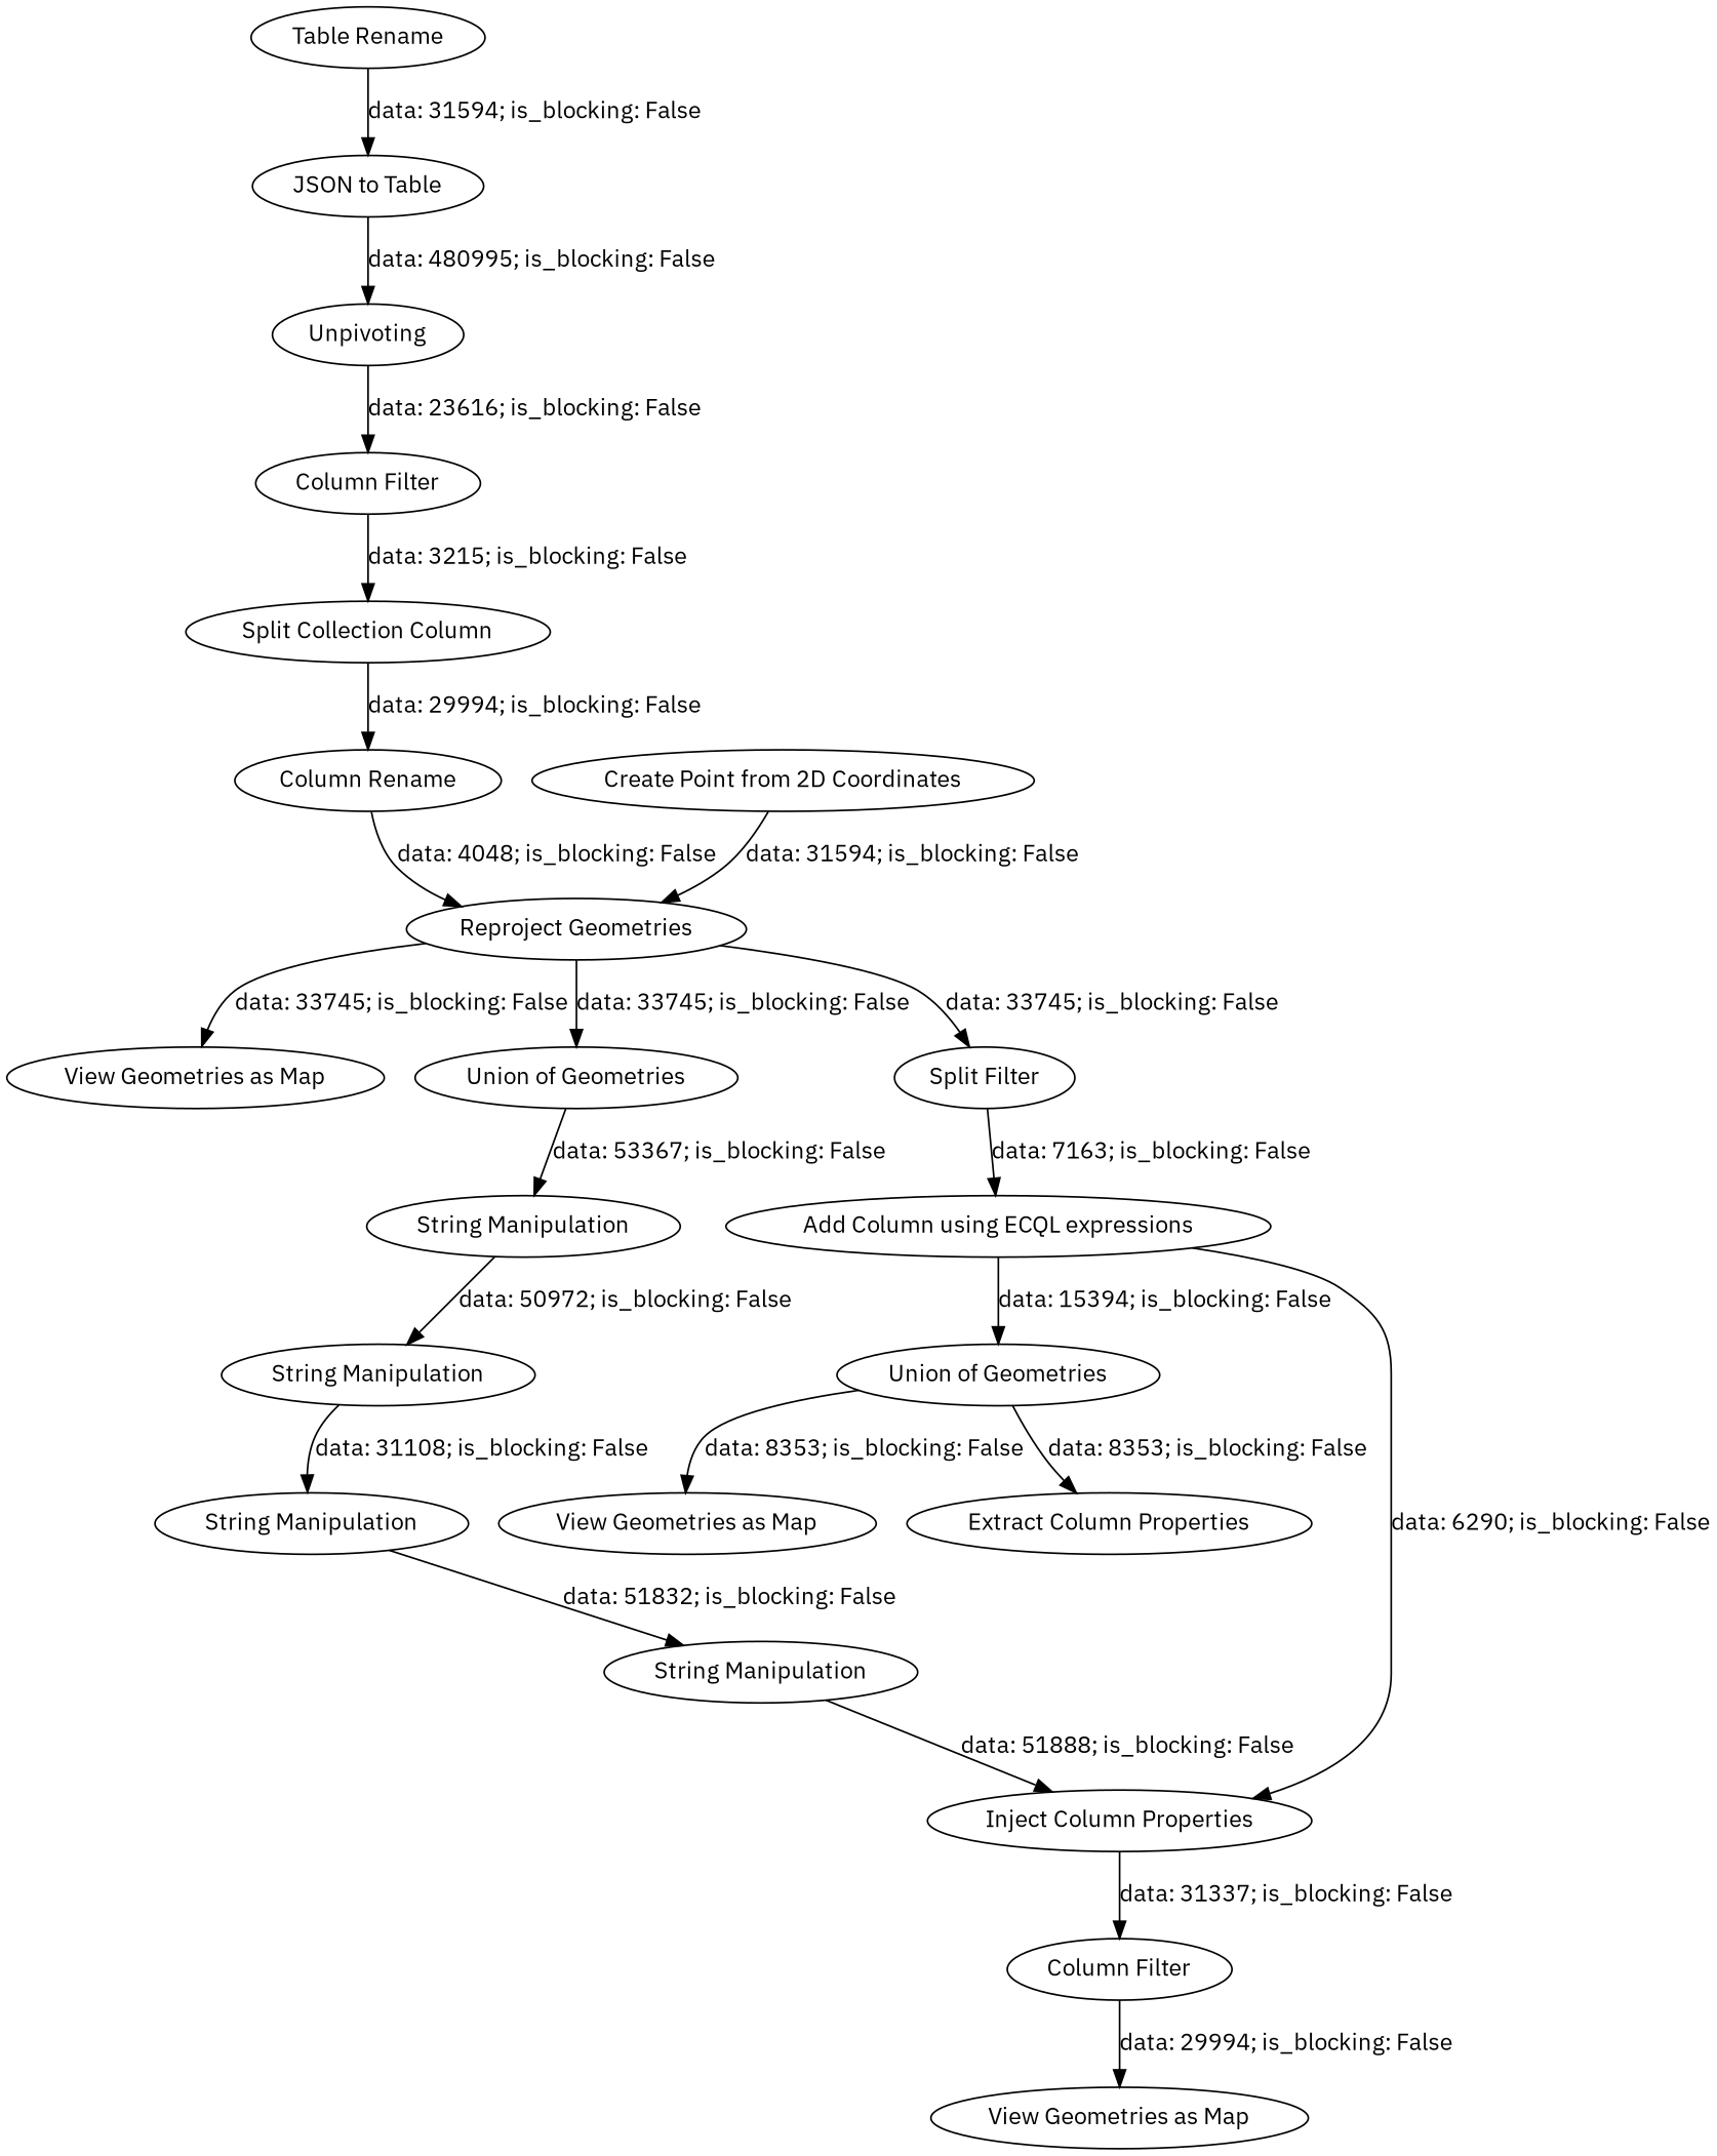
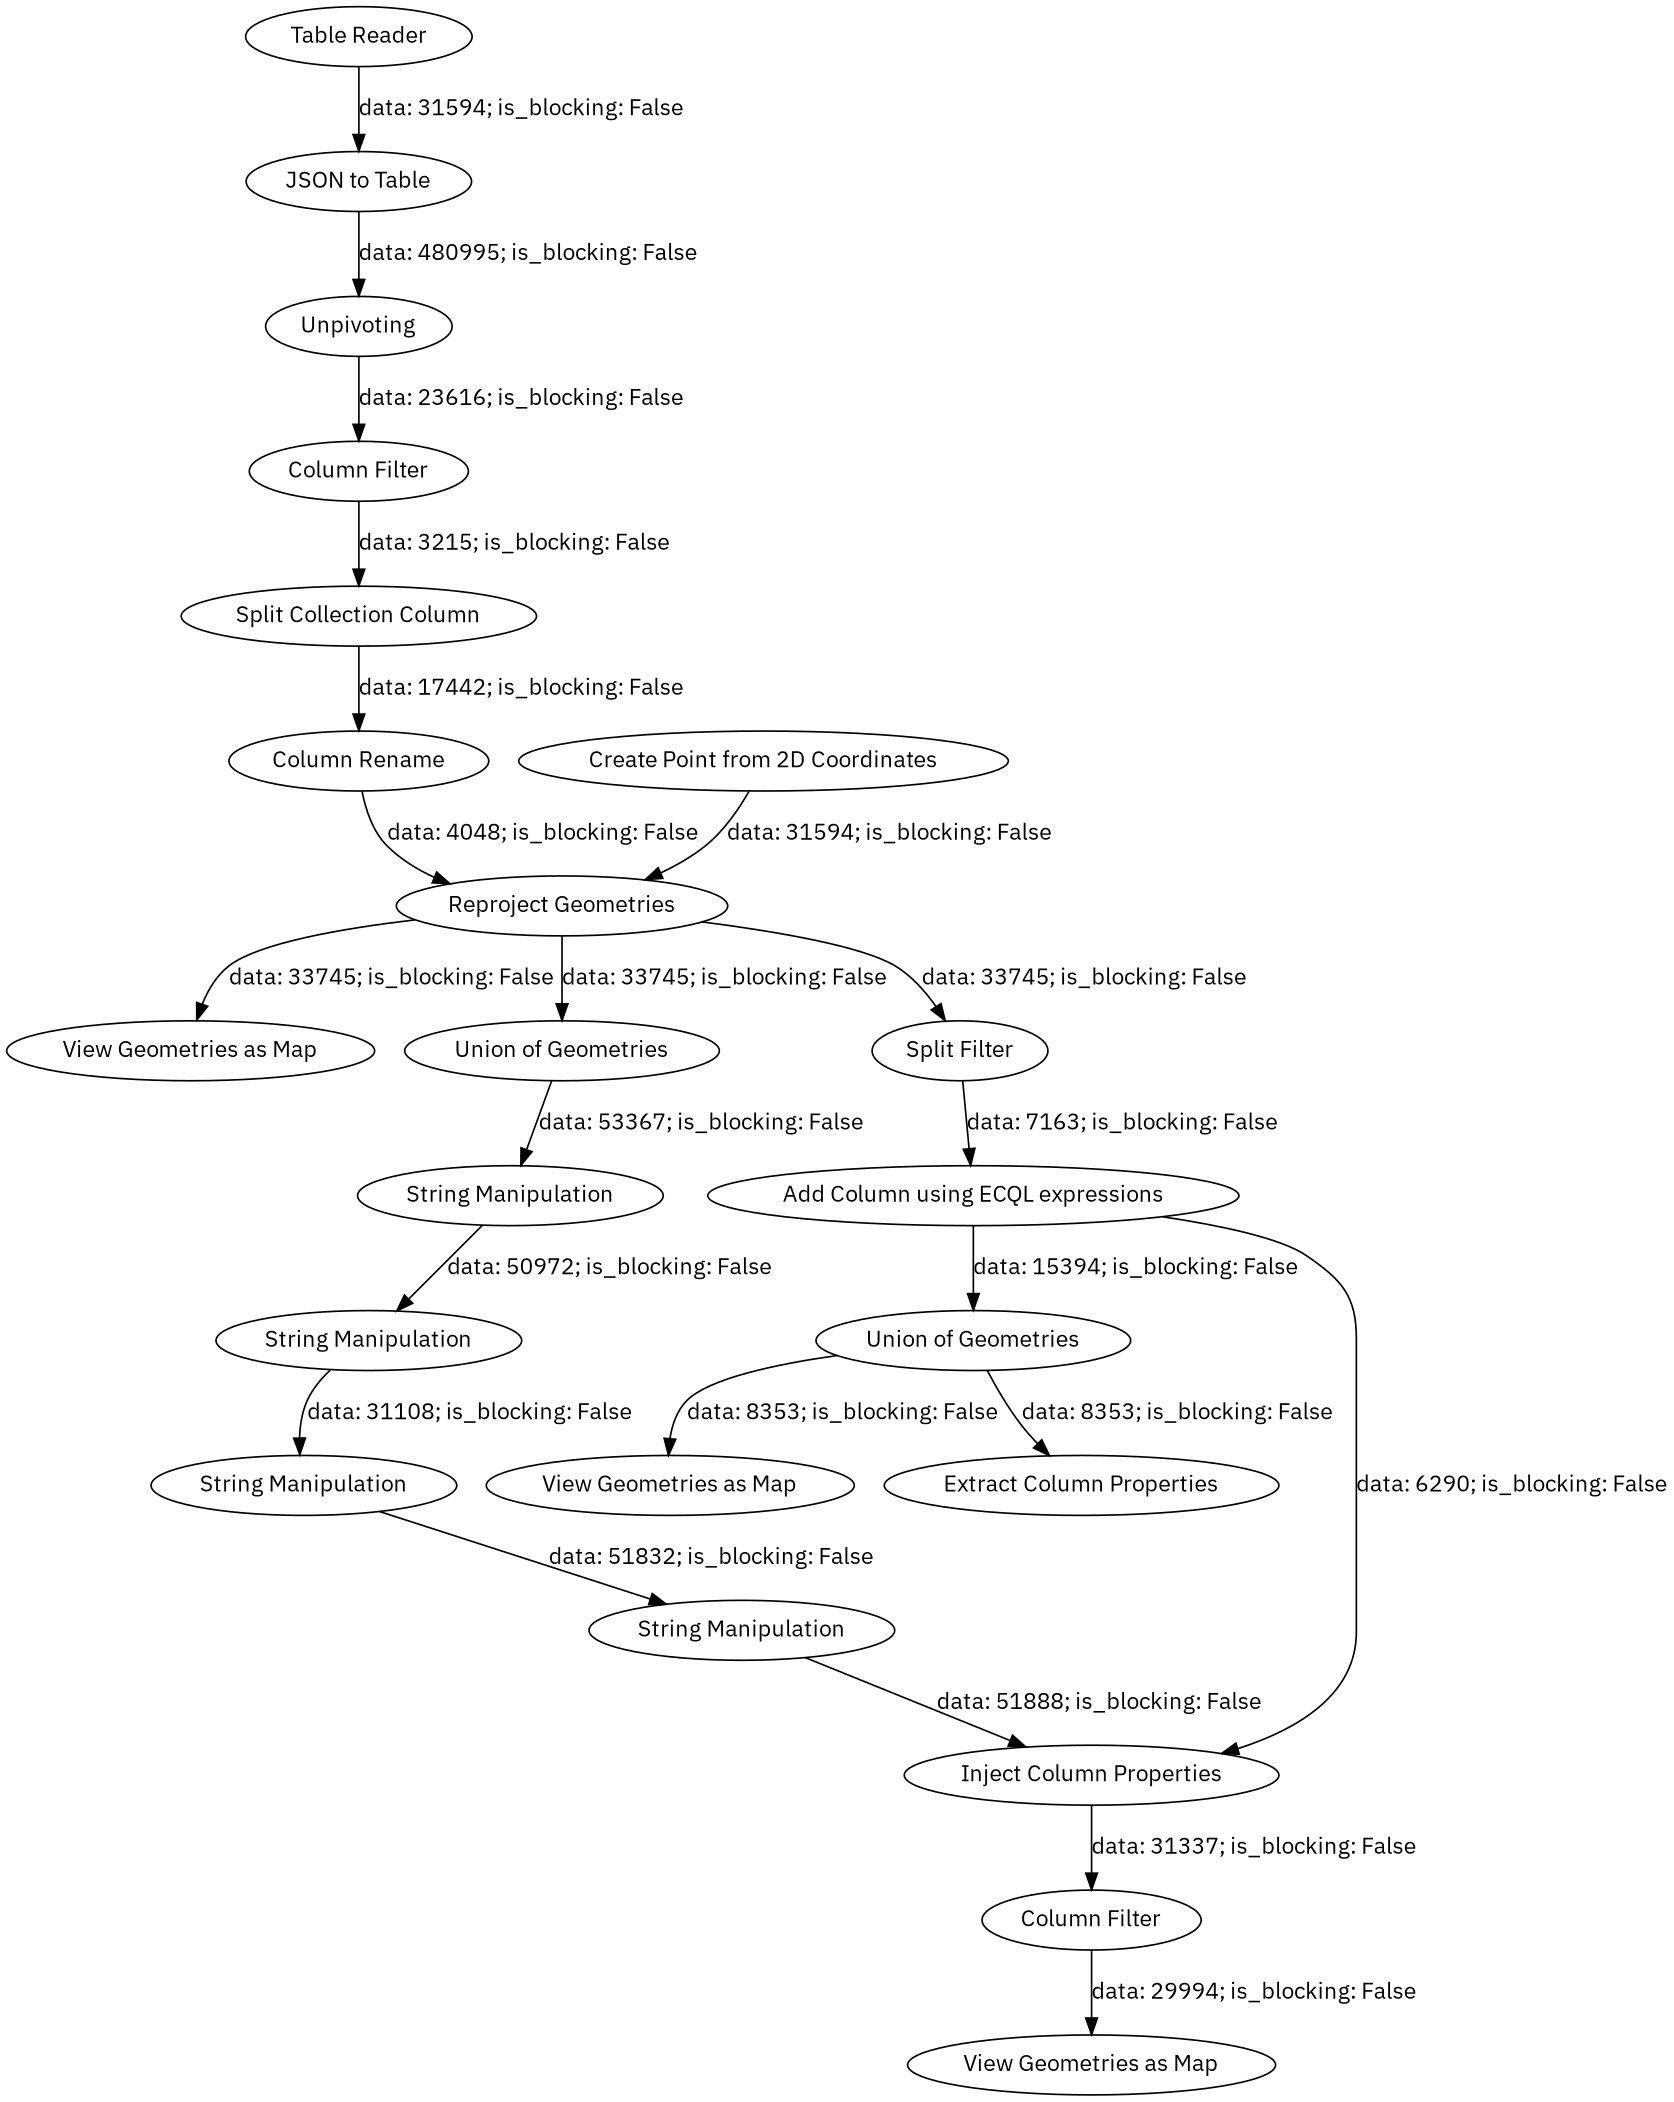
  digraph {
    fontname="IBM Plex Sans"
    rankdir=TB
    node [fontname="IBM Plex Sans"]
    edge [fontname="IBM Plex Sans"]
    n1 [label="Union of Geometries"]
    n2 [label="View Geometries as Map"]
    n3 [label="Extract Column Properties"]
    n4 [label="Column Filter"]
    n5 [label="View Geometries as Map"]
    n6 [label=Unpivoting]
    n7 [label="Column Filter"]
    n8 [label="Split Collection Column"]
    n9 [label="View Geometries as Map"]
    n10 [label="Inject Column Properties"]
    n11 [label="Column Rename"]
    n12 [label="String Manipulation"]
    n13 [label="String Manipulation"]
    n14 [label="String Manipulation"]
    n15 [label="String Manipulation"]
    n16 [label="Reproject Geometries"]
    n17 [label="Create Point from 2D Coordinates"]
    n18 [label="Union of Geometries"]
    n19 [label="Split Filter"]
    n20 [label="Add Column using ECQL expressions"]
    n21 [label="JSON to Table"]
-   n22 [label="Table Rename"]
+   n22 [label="Table Reader"]
    n1 -> n2 [label="data: 8353; is_blocking: False"]
    n1 -> n3 [label="data: 8353; is_blocking: False"]
    n4 -> n5 [label="data: 29994; is_blocking: False"]
    n6 -> n7 [label="data: 23616; is_blocking: False"]
    n7 -> n8 [label="data: 3215; is_blocking: False"]
-   n8 -> n11 [label="data: 29994; is_blocking: False"]
+   n8 -> n11 [label="data: 17442; is_blocking: False"]
    n10 -> n4 [label="data: 31337; is_blocking: False"]
    n11 -> n16 [label="data: 4048; is_blocking: False"]
    n12 -> n10 [label="data: 51888; is_blocking: False"]
    n13 -> n14 [label="data: 50972; is_blocking: False"]
    n14 -> n15 [label="data: 31108; is_blocking: False"]
    n15 -> n12 [label="data: 51832; is_blocking: False"]
    n16 -> n9 [label="data: 33745; is_blocking: False"]
    n16 -> n18 [label="data: 33745; is_blocking: False"]
    n16 -> n19 [label="data: 33745; is_blocking: False"]
    n17 -> n16 [label="data: 31594; is_blocking: False"]
    n18 -> n13 [label="data: 53367; is_blocking: False"]
    n19 -> n20 [label="data: 7163; is_blocking: False"]
    n20 -> n1 [label="data: 15394; is_blocking: False"]
    n20 -> n10 [label="data: 6290; is_blocking: False"]
    n21 -> n6 [label="data: 480995; is_blocking: False"]
    n22 -> n21 [label="data: 31594; is_blocking: False"]
  }
